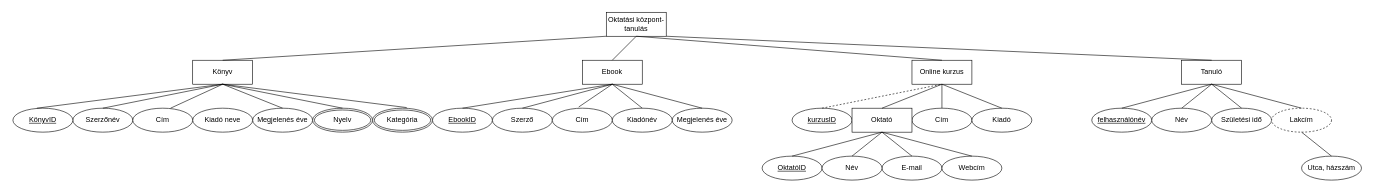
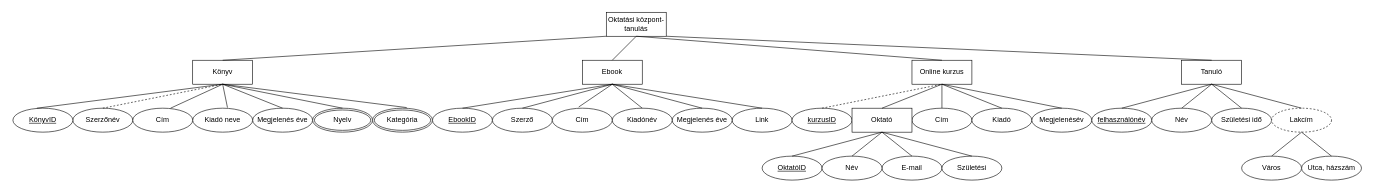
  <mxCell id="0" />
  <mxCell id="1" parent="0" />
  <mxCell id="2" value="Oktatási központ- tanulás" style="whiteSpace=wrap;html=1;align=center;" vertex="1" parent="1"><mxGeometry x="1010" y="20" width="100" height="40" as="geometry" /></mxCell>
  <mxCell id="3" value="Tanuló" style="whiteSpace=wrap;html=1;align=center;" vertex="1" parent="1"><mxGeometry x="1970" y="100" width="100" height="40" as="geometry" /></mxCell>
  <mxCell id="4" value="Online kurzus" style="whiteSpace=wrap;html=1;align=center;" vertex="1" parent="1"><mxGeometry x="1520" y="100" width="100" height="40" as="geometry" /></mxCell>
  <mxCell id="5" value="Ebook" style="whiteSpace=wrap;html=1;align=center;" vertex="1" parent="1"><mxGeometry x="970" y="100" width="100" height="40" as="geometry" /></mxCell>
  <mxCell id="6" value="Könyv" style="whiteSpace=wrap;html=1;align=center;" vertex="1" parent="1"><mxGeometry x="320" y="100" width="100" height="40" as="geometry" /></mxCell>
  <mxCell id="7" value="Szerző" style="ellipse;whiteSpace=wrap;html=1;align=center;" vertex="1" parent="1"><mxGeometry x="820" y="180" width="100" height="40" as="geometry" /></mxCell>
  <mxCell id="8" value="Szerzőnév" style="ellipse;whiteSpace=wrap;html=1;align=center;" vertex="1" parent="1"><mxGeometry x="120" y="180" width="100" height="40" as="geometry" /></mxCell>
  <mxCell id="9" value="Cím" style="ellipse;whiteSpace=wrap;html=1;align=center;" vertex="1" parent="1"><mxGeometry x="220" y="180" width="100" height="40" as="geometry" /></mxCell>
  <mxCell id="10" value="Kiadó neve" style="ellipse;whiteSpace=wrap;html=1;align=center;" vertex="1" parent="1"><mxGeometry x="320" y="180" width="100" height="40" as="geometry" /></mxCell>
  <mxCell id="11" value="Megjelenés éve" style="ellipse;whiteSpace=wrap;html=1;align=center;" vertex="1" parent="1"><mxGeometry x="420" y="180" width="100" height="40" as="geometry" /></mxCell>
  <mxCell id="12" value="Kategória" style="ellipse;shape=doubleEllipse;margin=3;whiteSpace=wrap;html=1;align=center;" vertex="1" parent="1"><mxGeometry x="620" y="180" width="100" height="40" as="geometry" /></mxCell>
  <mxCell id="13" value="Nyelv" style="ellipse;shape=doubleEllipse;margin=3;whiteSpace=wrap;html=1;align=center;" vertex="1" parent="1"><mxGeometry x="520" y="180" width="100" height="40" as="geometry" /></mxCell>
+ <mxCell id="14" value="Link" style="ellipse;whiteSpace=wrap;html=1;align=center;" vertex="1" parent="1"><mxGeometry x="1220" y="180" width="100" height="40" as="geometry" /></mxCell>
  <mxCell id="15" value="Megjelenés éve" style="ellipse;whiteSpace=wrap;html=1;align=center;" vertex="1" parent="1"><mxGeometry x="1120" y="180" width="100" height="40" as="geometry" /></mxCell>
  <mxCell id="16" value="Kiadónév" style="ellipse;whiteSpace=wrap;html=1;align=center;" vertex="1" parent="1"><mxGeometry x="1020" y="180" width="100" height="40" as="geometry" /></mxCell>
  <mxCell id="17" value="Cím" style="ellipse;whiteSpace=wrap;html=1;align=center;" vertex="1" parent="1"><mxGeometry x="920" y="180" width="100" height="40" as="geometry" /></mxCell>
  <mxCell id="18" value="KönyvID" style="ellipse;whiteSpace=wrap;html=1;align=center;fontStyle=4;" vertex="1" parent="1"><mxGeometry x="20" y="180" width="100" height="40" as="geometry" /></mxCell>
  <mxCell id="19" value="EbookID" style="ellipse;whiteSpace=wrap;html=1;align=center;fontStyle=4;" vertex="1" parent="1"><mxGeometry y="180" width="100" height="40" as="geometry" x="720" /></mxCell>
  <mxCell id="20" value="kurzusID" style="ellipse;whiteSpace=wrap;html=1;align=center;fontStyle=4;" vertex="1" parent="1"><mxGeometry x="1320" y="180" width="100" height="40" as="geometry" /></mxCell>
  <mxCell id="21" value="Cím" style="ellipse;whiteSpace=wrap;html=1;align=center;" vertex="1" parent="1"><mxGeometry x="1520" y="180" width="100" height="40" as="geometry" /></mxCell>
  <mxCell id="22" value="Oktató" style="whiteSpace=wrap;html=1;align=center;" vertex="1" parent="1"><mxGeometry x="1420" y="180" width="100" height="40" as="geometry" /></mxCell>
  <mxCell id="23" value="Kiadó" style="ellipse;whiteSpace=wrap;html=1;align=center;" vertex="1" parent="1"><mxGeometry x="1620" y="180" width="100" height="40" as="geometry" /></mxCell>
+ <mxCell id="24" value="Megjelenésév" style="ellipse;whiteSpace=wrap;html=1;align=center;" vertex="1" parent="1"><mxGeometry x="1720" y="180" width="100" height="40" as="geometry" /></mxCell>
  <mxCell id="25" value="OktatóID" style="ellipse;whiteSpace=wrap;html=1;align=center;fontStyle=4;" vertex="1" parent="1"><mxGeometry x="1270" y="260" width="100" height="40" as="geometry" /></mxCell>
  <mxCell id="26" value="E-mail" style="ellipse;whiteSpace=wrap;html=1;align=center;" vertex="1" parent="1"><mxGeometry x="1470" y="260" width="100" height="40" as="geometry" /></mxCell>
  <mxCell id="27" value="Név" style="ellipse;whiteSpace=wrap;html=1;align=center;" vertex="1" parent="1"><mxGeometry x="1370" y="260" width="100" height="40" as="geometry" /></mxCell>
- <mxCell id="28" value="Webcím" style="ellipse;whiteSpace=wrap;html=1;align=center;" vertex="1" parent="1"><mxGeometry x="1570" y="260" width="100" height="40" as="geometry" /></mxCell>
+ <mxCell id="28" value="Születési" style="ellipse;whiteSpace=wrap;html=1;align=center;" vertex="1" parent="1"><mxGeometry x="1570" y="260" width="100" height="40" as="geometry" /></mxCell>
  <mxCell id="29" value="felhasználónév" style="ellipse;whiteSpace=wrap;html=1;align=center;fontStyle=4;" vertex="1" parent="1"><mxGeometry x="1820" y="180" width="100" height="40" as="geometry" /></mxCell>
  <mxCell id="30" value="Név" style="ellipse;whiteSpace=wrap;html=1;align=center;" vertex="1" parent="1"><mxGeometry x="1920" y="180" width="100" height="40" as="geometry" /></mxCell>
  <mxCell id="31" value="Születési idő" style="ellipse;whiteSpace=wrap;html=1;align=center;" vertex="1" parent="1"><mxGeometry x="2020" y="180" width="100" height="40" as="geometry" /></mxCell>
  <mxCell id="32" value="Lakcím" style="ellipse;whiteSpace=wrap;html=1;align=center;dashed=1;" vertex="1" parent="1"><mxGeometry x="2120" y="180" width="100" height="40" as="geometry" /></mxCell>
  <mxCell id="33" value="Utca, házszám" style="ellipse;whiteSpace=wrap;html=1;align=center;" vertex="1" parent="1"><mxGeometry x="2170" y="260" width="100" height="40" as="geometry" /></mxCell>
+ <mxCell id="34" value="Város" style="ellipse;whiteSpace=wrap;html=1;align=center;" vertex="1" parent="1"><mxGeometry x="2070" y="260" width="100" height="40" as="geometry" /></mxCell>
  <mxCell id="35" value="" style="endArrow=none;html=1;rounded=0;exitX=0.4;exitY=0;exitDx=0;exitDy=0;exitPerimeter=0;entryX=0.5;entryY=1;entryDx=0;entryDy=0;" edge="1" parent="1" source="18" target="6"><mxGeometry relative="1" as="geometry"><mxPoint x="650" y="130" as="sourcePoint" /><mxPoint x="810" y="130" as="targetPoint" /></mxGeometry></mxCell>
- <mxCell id="36" value="" style="endArrow=none;html=1;rounded=0;exitX=0.5;exitY=0;exitDx=0;exitDy=0;entryX=0.5;entryY=1;entryDx=0;entryDy=0;" edge="1" parent="1" source="8" target="6"><mxGeometry relative="1" as="geometry"><mxPoint x="650" y="130" as="sourcePoint" /><mxPoint x="810" y="130" as="targetPoint" /></mxGeometry></mxCell>
+ <mxCell id="36" value="" style="endArrow=none;html=1;rounded=0;exitX=0.5;exitY=0;exitDx=0;exitDy=0;entryX=0.5;entryY=1;entryDx=0;entryDy=0;dashed=1;" edge="1" parent="1" source="8" target="6"><mxGeometry relative="1" as="geometry"><mxPoint x="650" y="130" as="sourcePoint" /><mxPoint x="810" y="130" as="targetPoint" /></mxGeometry></mxCell>
  <mxCell id="37" value="" style="endArrow=none;html=1;rounded=0;exitX=0.63;exitY=0;exitDx=0;exitDy=0;exitPerimeter=0;entryX=0.5;entryY=1;entryDx=0;entryDy=0;" edge="1" parent="1" source="9" target="6"><mxGeometry relative="1" as="geometry"><mxPoint x="650" y="130" as="sourcePoint" /><mxPoint x="810" y="130" as="targetPoint" /></mxGeometry></mxCell>
+ <mxCell id="38" value="" style="endArrow=none;html=1;rounded=0;exitX=0.58;exitY=-0.025;exitDx=0;exitDy=0;exitPerimeter=0;entryX=0.5;entryY=1;entryDx=0;entryDy=0;" edge="1" parent="1" source="10" target="6"><mxGeometry relative="1" as="geometry"><mxPoint x="650" y="130" as="sourcePoint" /><mxPoint x="810" y="130" as="targetPoint" /></mxGeometry></mxCell>
  <mxCell id="39" value="" style="endArrow=none;html=1;rounded=0;entryX=0.5;entryY=0;entryDx=0;entryDy=0;exitX=0.5;exitY=1;exitDx=0;exitDy=0;" edge="1" parent="1" source="6" target="11"><mxGeometry relative="1" as="geometry"><mxPoint x="650" y="130" as="sourcePoint" /><mxPoint x="810" y="130" as="targetPoint" /></mxGeometry></mxCell>
  <mxCell id="40" value="" style="endArrow=none;html=1;rounded=0;entryX=0.5;entryY=0;entryDx=0;entryDy=0;exitX=0.5;exitY=1;exitDx=0;exitDy=0;" edge="1" parent="1" source="6" target="13"><mxGeometry relative="1" as="geometry"><mxPoint x="650" y="130" as="sourcePoint" /><mxPoint x="810" y="130" as="targetPoint" /></mxGeometry></mxCell>
  <mxCell id="41" value="" style="endArrow=none;html=1;rounded=0;entryX=0.57;entryY=-0.025;entryDx=0;entryDy=0;entryPerimeter=0;exitX=0.5;exitY=1;exitDx=0;exitDy=0;" edge="1" parent="1" source="6" target="12"><mxGeometry relative="1" as="geometry"><mxPoint x="650" y="130" as="sourcePoint" /><mxPoint x="810" y="130" as="targetPoint" /></mxGeometry></mxCell>
  <mxCell id="42" value="" style="endArrow=none;html=1;rounded=0;entryX=0.5;entryY=0;entryDx=0;entryDy=0;exitX=0.5;exitY=1;exitDx=0;exitDy=0;" edge="1" parent="1" source="5" target="19"><mxGeometry relative="1" as="geometry"><mxPoint x="650" y="130" as="sourcePoint" /><mxPoint x="810" y="130" as="targetPoint" /></mxGeometry></mxCell>
  <mxCell id="43" value="" style="endArrow=none;html=1;rounded=0;entryX=0.5;entryY=0;entryDx=0;entryDy=0;exitX=0.5;exitY=1;exitDx=0;exitDy=0;" edge="1" parent="1" source="5" target="7"><mxGeometry relative="1" as="geometry"><mxPoint x="650" y="130" as="sourcePoint" /><mxPoint x="810" y="130" as="targetPoint" /></mxGeometry></mxCell>
  <mxCell id="44" value="" style="endArrow=none;html=1;rounded=0;entryX=0.44;entryY=-0.05;entryDx=0;entryDy=0;entryPerimeter=0;exitX=0.5;exitY=1;exitDx=0;exitDy=0;" edge="1" parent="1" source="5" target="17"><mxGeometry relative="1" as="geometry"><mxPoint x="910" y="140" as="sourcePoint" /><mxPoint x="810" y="130" as="targetPoint" /></mxGeometry></mxCell>
  <mxCell id="45" value="" style="endArrow=none;html=1;rounded=0;entryX=0;entryY=1;entryDx=0;entryDy=0;exitX=0.5;exitY=0;exitDx=0;exitDy=0;" edge="1" parent="1" source="6" target="2"><mxGeometry relative="1" as="geometry"><mxPoint x="650" y="130" as="sourcePoint" /><mxPoint x="810" y="130" as="targetPoint" /></mxGeometry></mxCell>
  <mxCell id="46" value="" style="endArrow=none;html=1;rounded=0;entryX=0.5;entryY=0;entryDx=0;entryDy=0;exitX=0.5;exitY=1;exitDx=0;exitDy=0;" edge="1" parent="1" source="2" target="5"><mxGeometry relative="1" as="geometry"><mxPoint x="650" y="330" as="sourcePoint" /><mxPoint x="810" y="330" as="targetPoint" /></mxGeometry></mxCell>
  <mxCell id="47" value="" style="endArrow=none;html=1;rounded=0;entryX=0.5;entryY=0;entryDx=0;entryDy=0;exitX=0.5;exitY=1;exitDx=0;exitDy=0;" edge="1" parent="1" source="2" target="4"><mxGeometry relative="1" as="geometry"><mxPoint x="650" y="330" as="sourcePoint" /><mxPoint x="810" y="330" as="targetPoint" /></mxGeometry></mxCell>
  <mxCell id="48" value="" style="endArrow=none;html=1;rounded=0;entryX=0.5;entryY=0;entryDx=0;entryDy=0;exitX=1;exitY=1;exitDx=0;exitDy=0;" edge="1" parent="1" source="2" target="3"><mxGeometry relative="1" as="geometry"><mxPoint x="1250" y="330" as="sourcePoint" /><mxPoint x="1410" y="330" as="targetPoint" /></mxGeometry></mxCell>
  <mxCell id="49" value="" style="endArrow=none;html=1;rounded=0;entryX=0.5;entryY=0;entryDx=0;entryDy=0;exitX=0.5;exitY=1;exitDx=0;exitDy=0;" edge="1" parent="1" source="5" target="16"><mxGeometry relative="1" as="geometry"><mxPoint x="980" y="330" as="sourcePoint" /><mxPoint x="1140" y="330" as="targetPoint" /></mxGeometry></mxCell>
  <mxCell id="50" value="" style="endArrow=none;html=1;rounded=0;entryX=0.5;entryY=0;entryDx=0;entryDy=0;exitX=0.5;exitY=1;exitDx=0;exitDy=0;" edge="1" parent="1" source="5" target="15"><mxGeometry relative="1" as="geometry"><mxPoint x="980" y="330" as="sourcePoint" /><mxPoint x="1140" y="330" as="targetPoint" /></mxGeometry></mxCell>
+ <mxCell id="51" value="" style="endArrow=none;html=1;rounded=0;entryX=0.5;entryY=0;entryDx=0;entryDy=0;exitX=0.5;exitY=1;exitDx=0;exitDy=0;" edge="1" parent="1" source="5" target="14"><mxGeometry relative="1" as="geometry"><mxPoint x="1180" y="330" as="sourcePoint" /><mxPoint x="1340" y="330" as="targetPoint" /></mxGeometry></mxCell>
  <mxCell id="52" value="" style="endArrow=none;html=1;rounded=0;exitX=0.5;exitY=0;exitDx=0;exitDy=0;entryX=0.5;entryY=1;entryDx=0;entryDy=0;dashed=1;" edge="1" parent="1" source="20" target="4"><mxGeometry relative="1" as="geometry"><mxPoint x="1470" y="530" as="sourcePoint" /><mxPoint x="1630" y="530" as="targetPoint" /></mxGeometry></mxCell>
  <mxCell id="53" value="" style="endArrow=none;html=1;rounded=0;exitX=0.5;exitY=0;exitDx=0;exitDy=0;entryX=0.5;entryY=1;entryDx=0;entryDy=0;" edge="1" parent="1" source="22" target="4"><mxGeometry relative="1" as="geometry"><mxPoint x="1470" y="430" as="sourcePoint" /><mxPoint x="1630" y="430" as="targetPoint" /></mxGeometry></mxCell>
  <mxCell id="54" value="" style="endArrow=none;html=1;rounded=0;entryX=0.5;entryY=0;entryDx=0;entryDy=0;exitX=0.5;exitY=1;exitDx=0;exitDy=0;" edge="1" parent="1" source="4" target="21"><mxGeometry relative="1" as="geometry"><mxPoint x="1470" y="430" as="sourcePoint" /><mxPoint x="1630" y="430" as="targetPoint" /></mxGeometry></mxCell>
  <mxCell id="55" value="" style="endArrow=none;html=1;rounded=0;entryX=0.5;entryY=0;entryDx=0;entryDy=0;exitX=0.5;exitY=1;exitDx=0;exitDy=0;" edge="1" parent="1" source="4" target="23"><mxGeometry relative="1" as="geometry"><mxPoint x="1470" y="430" as="sourcePoint" /><mxPoint x="1630" y="430" as="targetPoint" /></mxGeometry></mxCell>
+ <mxCell id="56" value="" style="endArrow=none;html=1;rounded=0;entryX=0.5;entryY=0;entryDx=0;entryDy=0;exitX=0.5;exitY=1;exitDx=0;exitDy=0;" edge="1" parent="1" source="4" target="24"><mxGeometry relative="1" as="geometry"><mxPoint x="1470" y="430" as="sourcePoint" /><mxPoint x="1630" y="430" as="targetPoint" /></mxGeometry></mxCell>
  <mxCell id="57" value="" style="endArrow=none;html=1;rounded=0;entryX=0.5;entryY=1;entryDx=0;entryDy=0;exitX=0.5;exitY=0;exitDx=0;exitDy=0;" edge="1" parent="1" source="29" target="3"><mxGeometry relative="1" as="geometry"><mxPoint x="1740" y="430" as="sourcePoint" /><mxPoint x="1900" y="430" as="targetPoint" /></mxGeometry></mxCell>
  <mxCell id="58" value="" style="endArrow=none;html=1;rounded=0;entryX=0.5;entryY=1;entryDx=0;entryDy=0;exitX=0.5;exitY=0;exitDx=0;exitDy=0;" edge="1" parent="1" source="30" target="3"><mxGeometry relative="1" as="geometry"><mxPoint x="1740" y="430" as="sourcePoint" /><mxPoint x="1900" y="430" as="targetPoint" /></mxGeometry></mxCell>
  <mxCell id="59" value="" style="endArrow=none;html=1;rounded=0;entryX=0.5;entryY=1;entryDx=0;entryDy=0;exitX=0.5;exitY=0;exitDx=0;exitDy=0;" edge="1" parent="1" source="31" target="3"><mxGeometry relative="1" as="geometry"><mxPoint x="1740" y="430" as="sourcePoint" /><mxPoint x="1900" y="430" as="targetPoint" /></mxGeometry></mxCell>
  <mxCell id="60" value="" style="endArrow=none;html=1;rounded=0;exitX=0.5;exitY=1;exitDx=0;exitDy=0;entryX=0.5;entryY=0;entryDx=0;entryDy=0;" edge="1" parent="1" source="3" target="32"><mxGeometry relative="1" as="geometry"><mxPoint x="1740" y="430" as="sourcePoint" /><mxPoint x="1900" y="430" as="targetPoint" /></mxGeometry></mxCell>
  <mxCell id="61" value="" style="endArrow=none;html=1;rounded=0;exitX=0.5;exitY=1;exitDx=0;exitDy=0;entryX=0.5;entryY=0;entryDx=0;entryDy=0;" edge="1" parent="1" source="22" target="25"><mxGeometry relative="1" as="geometry"><mxPoint x="1560" y="430" as="sourcePoint" /><mxPoint x="1720" y="430" as="targetPoint" /></mxGeometry></mxCell>
  <mxCell id="62" value="" style="endArrow=none;html=1;rounded=0;exitX=0.5;exitY=1;exitDx=0;exitDy=0;entryX=0.5;entryY=0;entryDx=0;entryDy=0;" edge="1" parent="1" source="22" target="27"><mxGeometry relative="1" as="geometry"><mxPoint x="1560" y="430" as="sourcePoint" /><mxPoint x="1720" y="430" as="targetPoint" /></mxGeometry></mxCell>
  <mxCell id="63" value="" style="endArrow=none;html=1;rounded=0;exitX=0.5;exitY=1;exitDx=0;exitDy=0;entryX=0.5;entryY=0;entryDx=0;entryDy=0;" edge="1" parent="1" source="22" target="26"><mxGeometry relative="1" as="geometry"><mxPoint x="1560" y="430" as="sourcePoint" /><mxPoint x="1720" y="430" as="targetPoint" /></mxGeometry></mxCell>
  <mxCell id="64" value="" style="endArrow=none;html=1;rounded=0;exitX=0.5;exitY=1;exitDx=0;exitDy=0;entryX=0.5;entryY=0;entryDx=0;entryDy=0;" edge="1" parent="1" source="22" target="28"><mxGeometry relative="1" as="geometry"><mxPoint x="1560" y="430" as="sourcePoint" /><mxPoint x="1720" y="430" as="targetPoint" /></mxGeometry></mxCell>
  <mxCell id="65" value="" style="endArrow=none;html=1;rounded=0;exitX=0.5;exitY=1;exitDx=0;exitDy=0;entryX=0.5;entryY=0;entryDx=0;entryDy=0;" edge="1" parent="1" source="32" target="33"><mxGeometry relative="1" as="geometry"><mxPoint x="1560" y="430" as="sourcePoint" /><mxPoint x="1720" y="430" as="targetPoint" /></mxGeometry></mxCell>
+ <mxCell id="66" value="" style="endArrow=none;html=1;rounded=0;exitX=0.5;exitY=1;exitDx=0;exitDy=0;entryX=0.5;entryY=0;entryDx=0;entryDy=0;" edge="1" parent="1" source="32" target="34"><mxGeometry relative="1" as="geometry"><mxPoint x="1560" y="430" as="sourcePoint" /><mxPoint x="1720" y="430" as="targetPoint" /></mxGeometry></mxCell>
